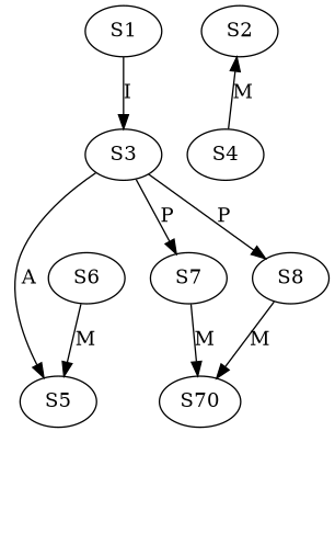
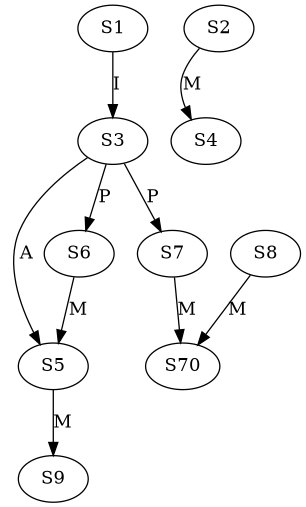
  strict digraph {
    S1
    S3
    S2
    S4
    S5
    S6
    S7
+   S9
    n9 [label=S70]
    S8
    S1 -> S3 [label=I]
    S3 -> S5 [label=A]
-   S3 -> S8 [label=P]
+   S3 -> S6 [label=P]
    S3 -> S7 [label=P]
-   S4 -> S2 [label=M]
+   S2 -> S4 [label=M]
+   S5 -> S9 [label=M]
    S6 -> S5 [label=M]
    S7 -> n9 [label=M]
    S8 -> n9 [label=M]
  }
